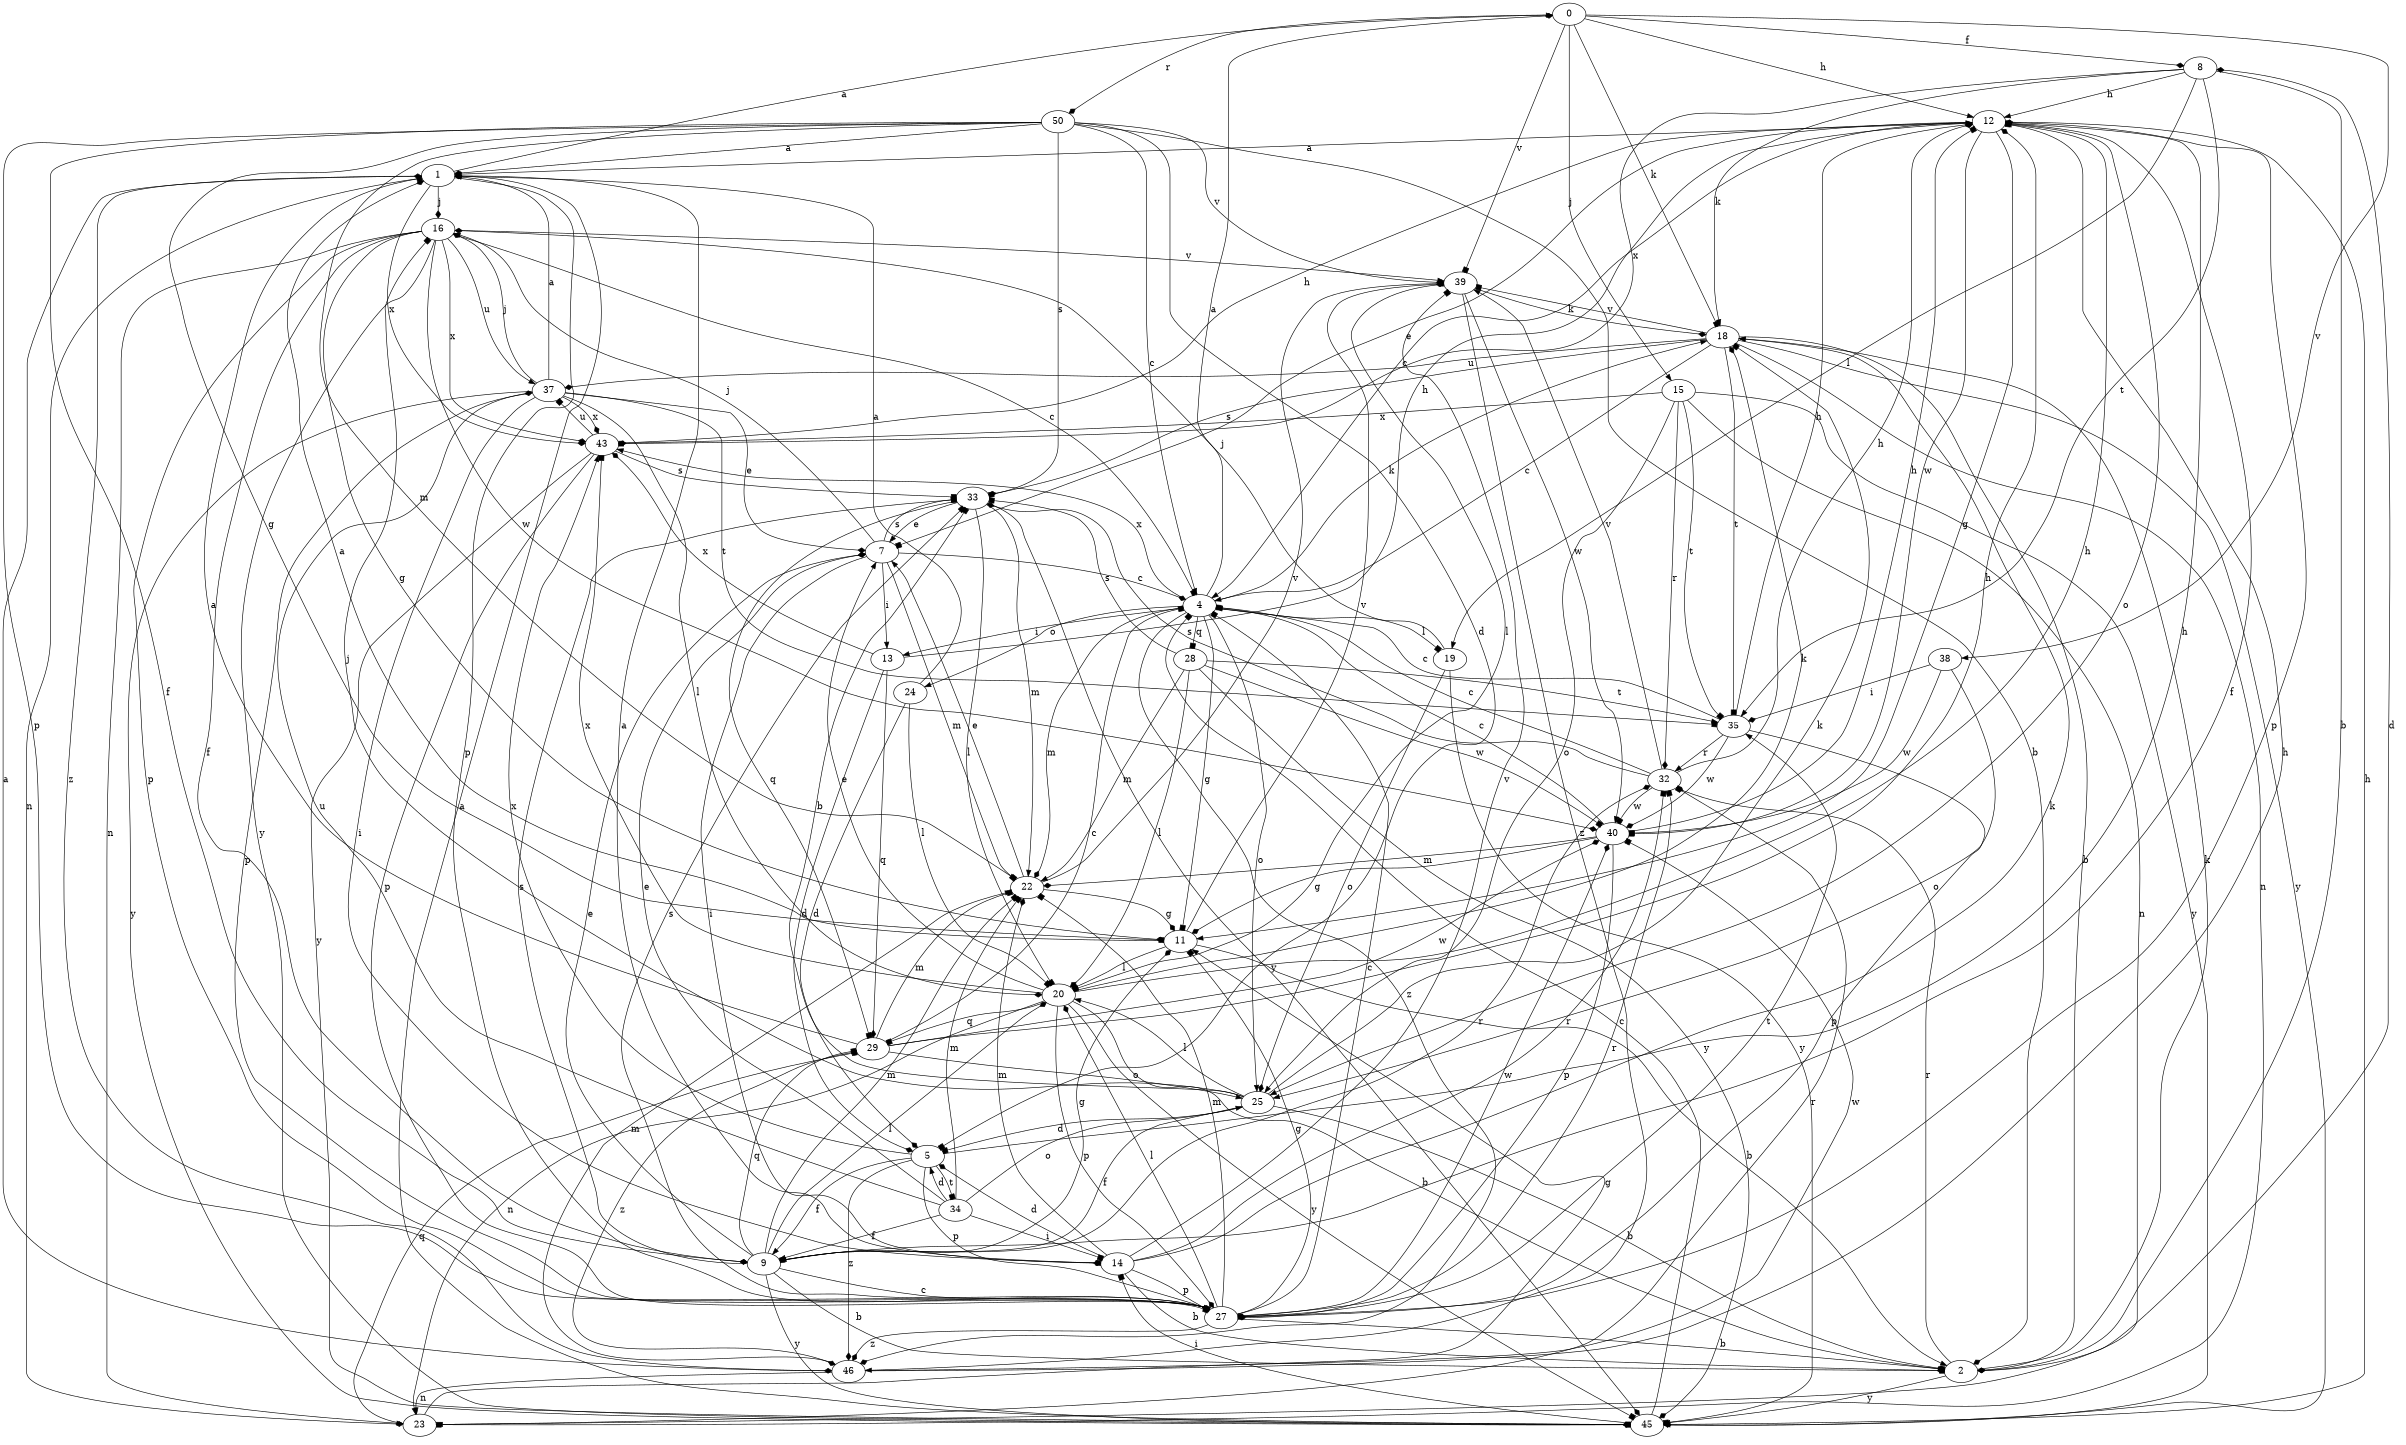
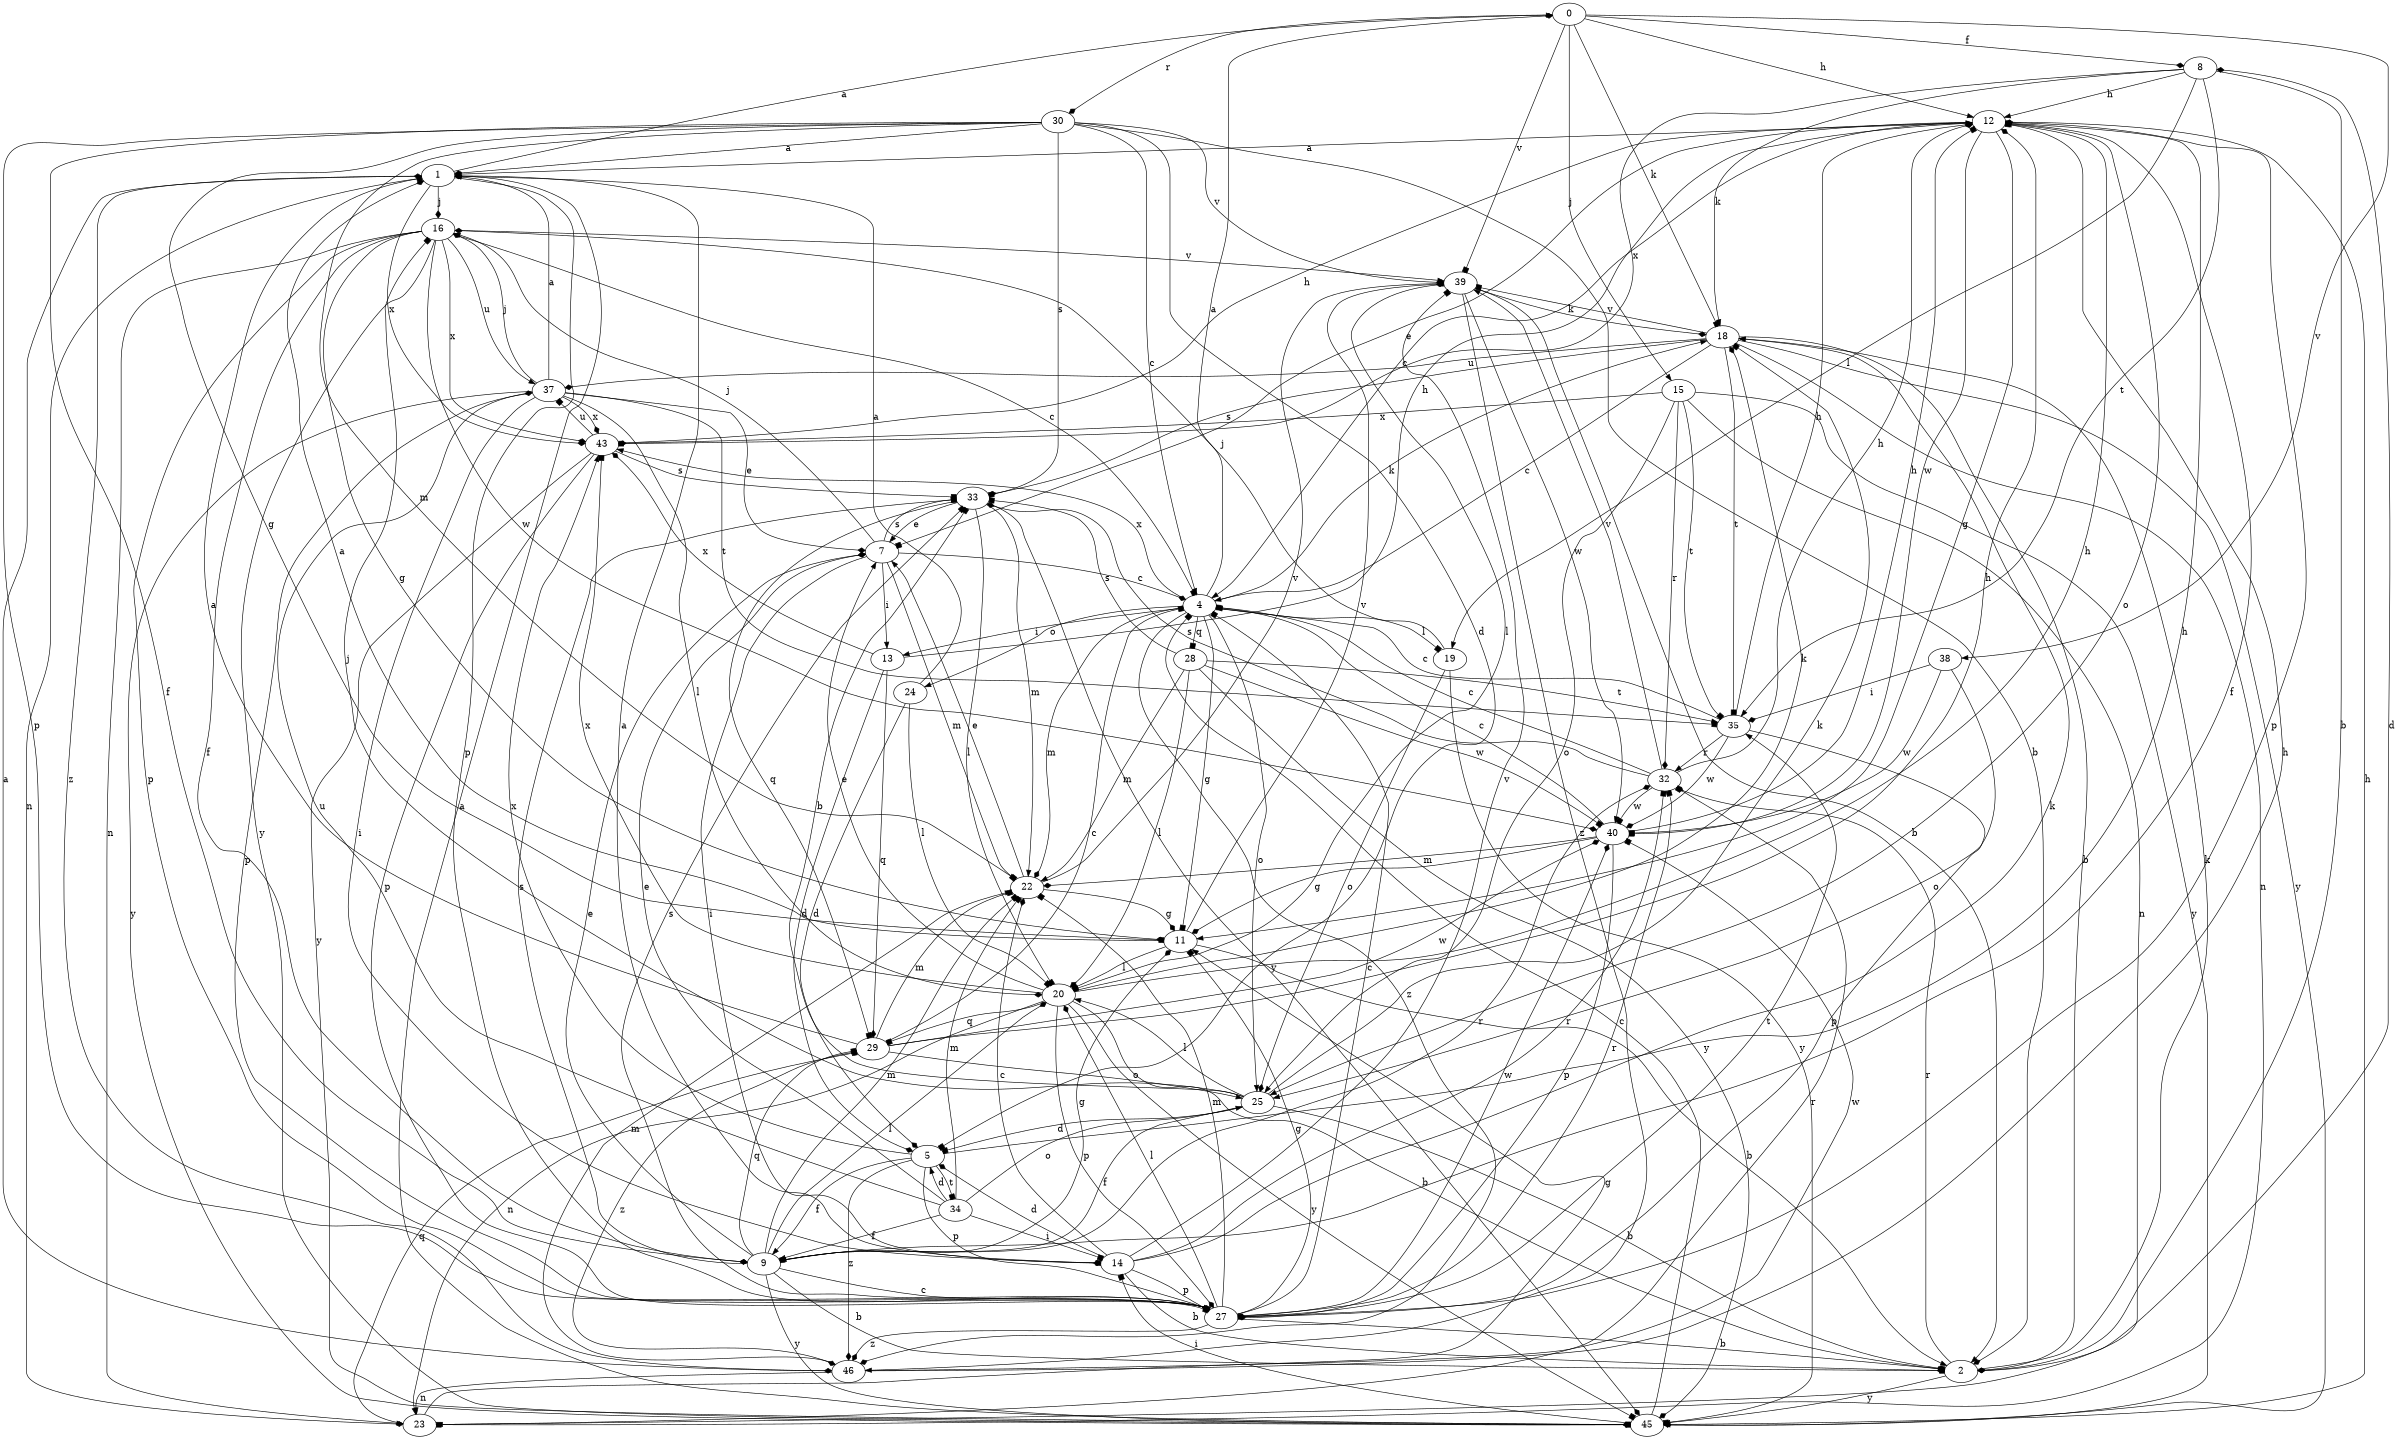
  strict digraph {
    edge [arrowhead=diamond]
    0
    8
    12
    15
    18
-   30 [label=50]
+   30
    38
    39
    43
    2
    19
    35
    1
    27
    4
    11
    25
    9
    7
    40
    23
    32
    45
    33
    37
    22
    5
    46
    20
    16
    29
    14
    13
    24
    28
    34
    0 -> 8 [label=f]
    0 -> 12 [arrowhead=normal label=h]
    0 -> 15 [arrowhead=normal label=j]
    0 -> 18 [arrowhead=box label=k]
    0 -> 30 [label=r]
    0 -> 38 [arrowhead=normal label=v]
    0 -> 39 [arrowhead=box label=v]
    8 -> 12 [arrowhead=normal label=h]
    8 -> 18 [arrowhead=normal label=k]
    8 -> 43 [arrowhead=box label=x]
    8 -> 2 [label=b]
    8 -> 19 [arrowhead=normal label=l]
    8 -> 35 [arrowhead=normal label=t]
    12 -> 1 [arrowhead=normal label=a]
    12 -> 27 [arrowhead=box label=p]
    12 -> 4 [arrowhead=normal label=c]
    12 -> 11 [arrowhead=normal label=g]
    12 -> 25 [arrowhead=normal label=o]
    12 -> 9 [arrowhead=box label=f]
    12 -> 7 [arrowhead=box label=e]
    12 -> 40 [arrowhead=box label=w]
    15 -> 43 [label=x]
    15 -> 35 [arrowhead=box label=t]
    15 -> 25 [arrowhead=normal label=o]
    15 -> 23 [arrowhead=normal label=n]
    15 -> 32 [label=r]
    15 -> 45 [arrowhead=normal label=y]
    18 -> 39 [arrowhead=box label=v]
    18 -> 2 [label=b]
    18 -> 35 [arrowhead=box label=t]
    18 -> 4 [arrowhead=normal label=c]
    18 -> 23 [arrowhead=box label=n]
    18 -> 45 [label=y]
    18 -> 33 [label=s]
    18 -> 37 [label=u]
    30 -> 39 [label=v]
    30 -> 2 [label=b]
    30 -> 1 [label=a]
    30 -> 27 [label=p]
    30 -> 4 [arrowhead=normal label=c]
    30 -> 11 [arrowhead=box label=g]
    30 -> 9 [label=f]
    30 -> 33 [arrowhead=box label=s]
    30 -> 22 [arrowhead=normal label=m]
    30 -> 5 [arrowhead=box label=d]
    38 -> 35 [label=i]
    38 -> 25 [arrowhead=normal label=o]
    38 -> 40 [arrowhead=box label=w]
    39 -> 18 [label=k]
+   39 -> 2 [arrowhead=normal label=b]
    39 -> 40 [arrowhead=normal label=w]
    39 -> 46 [arrowhead=normal label=z]
    39 -> 20 [arrowhead=box label=l]
    43 -> 12 [arrowhead=normal label=h]
    43 -> 27 [arrowhead=normal label=p]
    43 -> 45 [arrowhead=box label=y]
    43 -> 33 [arrowhead=box label=s]
    43 -> 37 [arrowhead=box label=u]
    2 -> 8 [label=d]
    2 -> 18 [arrowhead=normal label=k]
    2 -> 32 [label=r]
    2 -> 45 [arrowhead=normal label=y]
    19 -> 25 [label=o]
    19 -> 45 [arrowhead=box label=y]
    19 -> 16 [label=j]
    35 -> 12 [label=h]
    35 -> 27 [label=p]
    35 -> 4 [arrowhead=normal label=c]
    35 -> 40 [label=w]
    35 -> 32 [arrowhead=normal label=r]
    1 -> 0 [arrowhead=normal label=a]
    1 -> 43 [label=x]
    1 -> 27 [label=p]
    1 -> 23 [label=n]
    1 -> 46 [label=z]
    1 -> 16 [label=j]
    27 -> 2 [arrowhead=box label=b]
    27 -> 35 [arrowhead=normal label=t]
    27 -> 4 [arrowhead=box label=c]
    27 -> 11 [arrowhead=box label=g]
    27 -> 40 [label=w]
    27 -> 32 [arrowhead=box label=r]
    27 -> 33 [arrowhead=box label=s]
    27 -> 22 [arrowhead=box label=m]
    27 -> 46 [label=z]
    27 -> 20 [label=l]
    4 -> 0 [label=a]
    4 -> 18 [arrowhead=normal label=k]
    4 -> 43 [arrowhead=normal label=x]
    4 -> 19 [arrowhead=box label=l]
    4 -> 11 [arrowhead=box label=g]
    4 -> 25 [arrowhead=normal label=o]
    4 -> 22 [label=m]
    4 -> 46 [label=z]
    4 -> 13 [arrowhead=normal label=i]
    4 -> 24 [arrowhead=normal label=o]
    4 -> 28 [arrowhead=box label=q]
    11 -> 39 [label=v]
    11 -> 2 [arrowhead=normal label=b]
    11 -> 1 [label=a]
    11 -> 20 [arrowhead=box label=l]
    25 -> 18 [arrowhead=box label=k]
    25 -> 2 [label=b]
    25 -> 9 [arrowhead=normal label=f]
    25 -> 33 [arrowhead=box label=b]
    25 -> 5 [arrowhead=box label=d]
    25 -> 20 [arrowhead=normal label=l]
    25 -> 16 [arrowhead=box label=j]
    9 -> 2 [arrowhead=box label=b]
    9 -> 27 [arrowhead=box label=c]
    9 -> 11 [label=g]
    9 -> 7 [label=e]
    9 -> 32 [label=r]
    9 -> 45 [label=y]
    9 -> 33 [arrowhead=box label=s]
    9 -> 22 [arrowhead=box label=m]
    9 -> 20 [label=l]
    9 -> 29 [arrowhead=box label=q]
    7 -> 4 [label=c]
    7 -> 33 [arrowhead=box label=s]
    7 -> 22 [arrowhead=box label=m]
    7 -> 16 [arrowhead=normal label=j]
    7 -> 14 [label=i]
    7 -> 13 [arrowhead=normal label=i]
    40 -> 12 [arrowhead=box label=h]
    40 -> 27 [label=p]
    40 -> 4 [arrowhead=normal label=c]
    40 -> 11 [label=g]
    40 -> 22 [label=m]
    23 -> 11 [arrowhead=normal label=g]
    23 -> 32 [arrowhead=box label=r]
    23 -> 29 [arrowhead=box label=q]
    32 -> 12 [label=h]
    32 -> 39 [arrowhead=normal label=v]
    32 -> 4 [arrowhead=box label=c]
    32 -> 40 [arrowhead=box label=w]
    32 -> 33 [label=s]
    45 -> 12 [label=h]
    45 -> 1 [label=a]
    45 -> 4 [arrowhead=box label=c]
    45 -> 14 [arrowhead=box label=i]
    33 -> 7 [arrowhead=normal label=e]
    33 -> 45 [label=y]
    33 -> 22 [arrowhead=normal label=m]
    33 -> 20 [arrowhead=box label=l]
    33 -> 29 [arrowhead=box label=q]
    37 -> 43 [label=x]
    37 -> 35 [arrowhead=box label=t]
    37 -> 1 [arrowhead=normal label=a]
    37 -> 27 [arrowhead=normal label=p]
    37 -> 7 [label=e]
    37 -> 45 [arrowhead=box label=y]
    37 -> 20 [label=l]
    37 -> 16 [label=j]
    37 -> 14 [arrowhead=box label=i]
    22 -> 39 [arrowhead=box label=v]
    22 -> 11 [label=g]
    22 -> 7 [arrowhead=normal label=e]
    5 -> 12 [arrowhead=box label=h]
    5 -> 43 [arrowhead=normal label=x]
    5 -> 27 [label=p]
    5 -> 9 [arrowhead=normal label=f]
    5 -> 46 [label=z]
    5 -> 34 [arrowhead=box label=t]
    46 -> 12 [arrowhead=normal label=h]
    46 -> 1 [label=a]
    46 -> 40 [arrowhead=box label=w]
    46 -> 23 [arrowhead=normal label=n]
    46 -> 22 [arrowhead=normal label=m]
    20 -> 12 [arrowhead=box label=h]
    20 -> 18 [label=k]
    20 -> 43 [arrowhead=box label=x]
    20 -> 2 [arrowhead=normal label=b]
    20 -> 27 [label=p]
    20 -> 7 [arrowhead=normal label=e]
    20 -> 23 [arrowhead=normal label=n]
    20 -> 45 [arrowhead=box label=y]
    20 -> 29 [arrowhead=box label=q]
    16 -> 39 [arrowhead=normal label=v]
    16 -> 43 [label=x]
    16 -> 27 [arrowhead=box label=p]
    16 -> 4 [arrowhead=box label=c]
    16 -> 11 [label=g]
    16 -> 9 [label=f]
    16 -> 40 [label=w]
    16 -> 23 [arrowhead=normal label=n]
    16 -> 45 [label=y]
    16 -> 37 [arrowhead=normal label=u]
    29 -> 12 [label=h]
    29 -> 1 [arrowhead=box label=a]
    29 -> 4 [arrowhead=box label=c]
    29 -> 25 [arrowhead=normal label=o]
    29 -> 40 [label=w]
    29 -> 22 [arrowhead=box label=m]
    29 -> 46 [label=z]
    14 -> 18 [arrowhead=normal label=k]
    14 -> 39 [arrowhead=box label=v]
    14 -> 2 [label=b]
    14 -> 1 [arrowhead=normal label=a]
    14 -> 27 [label=p]
    14 -> 32 [arrowhead=box label=r]
-   14 -> 22 [label=m]
+   14 -> 22 [label=c]
    14 -> 5 [label=d]
    13 -> 12 [arrowhead=normal label=h]
    13 -> 43 [label=x]
    13 -> 5 [label=d]
    13 -> 29 [label=q]
    24 -> 1 [label=a]
    24 -> 5 [label=d]
    24 -> 20 [arrowhead=box label=l]
    28 -> 35 [arrowhead=normal label=t]
    28 -> 40 [arrowhead=box label=w]
    28 -> 45 [label=y]
    28 -> 33 [arrowhead=box label=s]
    28 -> 22 [arrowhead=normal label=m]
    28 -> 20 [label=l]
    34 -> 25 [arrowhead=normal label=o]
    34 -> 9 [arrowhead=normal label=f]
    34 -> 7 [label=e]
    34 -> 37 [label=u]
    34 -> 22 [arrowhead=box label=m]
    34 -> 5 [arrowhead=normal label=d]
    34 -> 14 [arrowhead=box label=i]
  }
